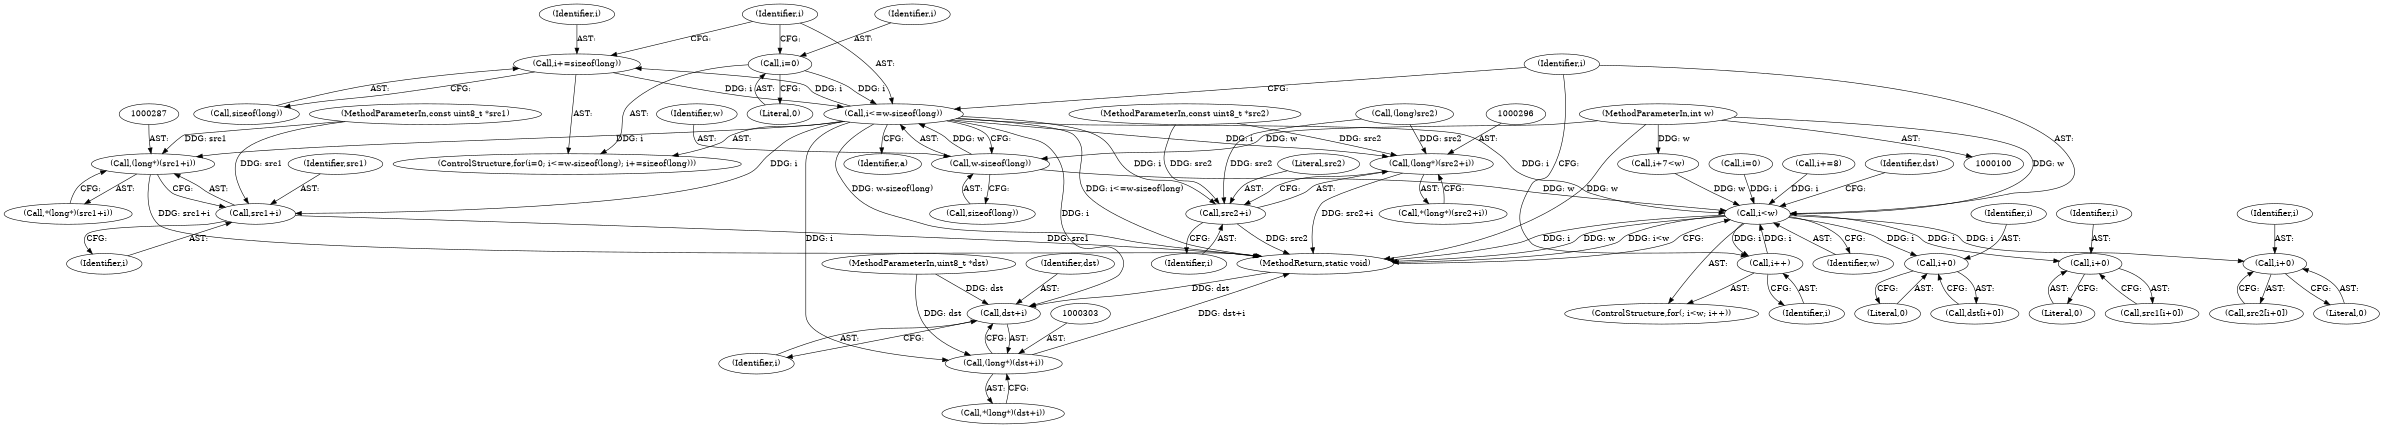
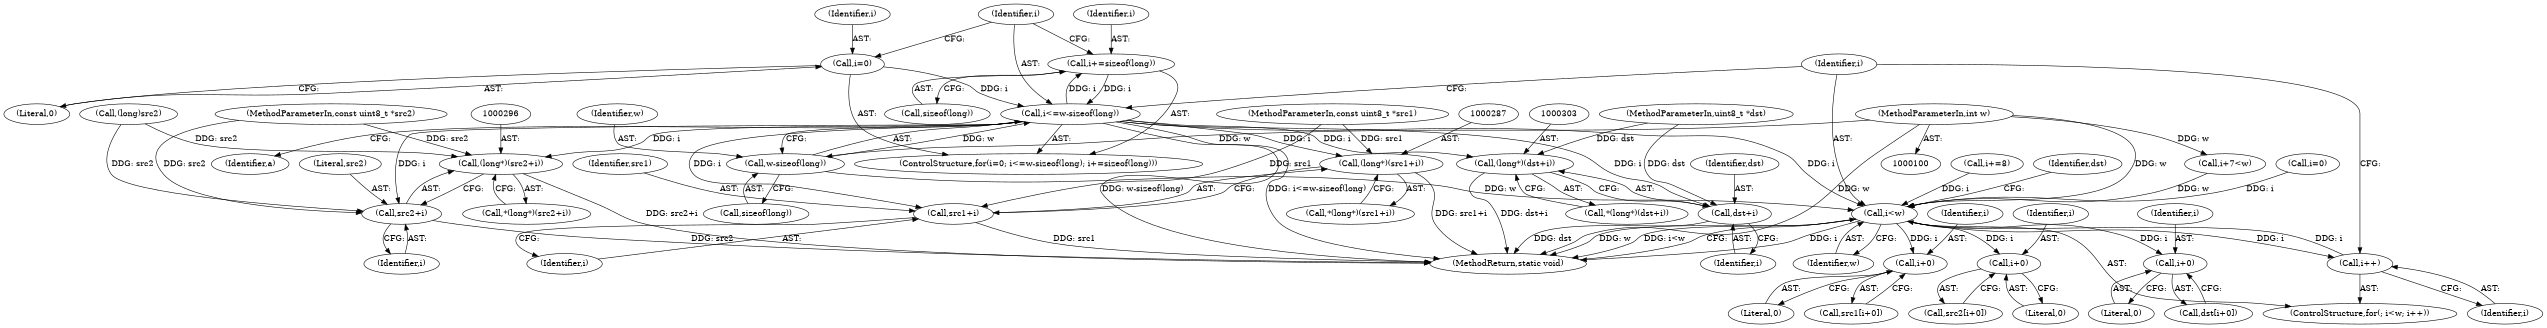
  digraph {
    n1 [label="(Call,i+=sizeof(long))"]
    n2 [label="(Call,i<=w-sizeof(long))"]
    n3 [label="(ControlStructure,for(i=0; i<=w-sizeof(long); i+=sizeof(long)))"]
    n4 [label="(Call,sizeof(long))"]
    n5 [label="(Call,w-sizeof(long))"]
    n6 [label="(Call,(long*)(src1+i))"]
    n7 [label="(Call,src1+i)"]
    n8 [label="(Call,(long*)(src2+i))"]
    n9 [label="(Call,src2+i)"]
    n10 [label="(Call,(long*)(dst+i))"]
    n11 [label="(Call,dst+i)"]
    n12 [label="(Call,i<w)"]
    n13 [label="(MethodReturn,static void)"]
    n14 [label="(Identifier,a)"]
    n15 [label="(Call,sizeof(long))"]
    n16 [label="(Call,*(long*)(src1+i))"]
    n17 [label="(Identifier,i)"]
    n18 [label="(Call,*(long*)(src2+i))"]
    n19 [label="(Identifier,i)"]
    n20 [label="(Call,*(long*)(dst+i))"]
    n21 [label="(Identifier,i)"]
    n22 [label="(Call,i++)"]
    n23 [label="(Call,i+0)"]
    n24 [label="(Call,i+0)"]
    n25 [label="(Call,i+0)"]
    n26 [label="(Identifier,w)"]
    n27 [label="(ControlStructure,for(; i<w; i++))"]
    n28 [label="(Call,i=0)"]
    n29 [label="(Literal,0)"]
    n30 [label="(MethodParameterIn,int w)"]
    n31 [label="(Call,i+7<w)"]
    1000100
    n33 [label="(Identifier,i)"]
    n34 [label="(Literal,0)"]
    n35 [label="(Call,dst[i+0])"]
    n36 [label="(Literal,0)"]
    n37 [label="(Call,src1[i+0])"]
    n38 [label="(Call,src2[i+0])"]
    n39 [label="(Literal,0)"]
    n40 [label="(Identifier,src1)"]
    n41 [label="(Identifier,i)"]
    n42 [label="(MethodParameterIn,const uint8_t *src2)"]
    n43 [label="(MethodParameterIn,const uint8_t *src1)"]
    n44 [label="(Call,i=0)"]
    n45 [label="(Literal,src2)"]
    n46 [label="(Identifier,i)"]
    n47 [label="(Identifier,i)"]
    n48 [label="(MethodParameterIn,uint8_t *dst)"]
    n49 [label="(Identifier,i)"]
    n50 [label="(Identifier,i)"]
    n51 [label="(Call,i+=8)"]
    n52 [label="(Call,(long)src2)"]
    n53 [label="(Identifier,dst)"]
    n54 [label="(Identifier,i)"]
    n55 [label="(Identifier,dst)"]
    n56 [label="(Identifier,i)"]
    n57 [label="(Identifier,w)"]
    1000287
    1000296
    1000303
    n1 -> n2 [label="DDG: i"]
    n1 -> n3 [label="AST: "]
    n1 -> n4 [label="CFG: "]
    n2 -> n1 [label="DDG: i"]
    n2 -> n3 [label="AST: "]
    n2 -> n5 [label="CFG: "]
    n2 -> n6 [label="DDG: i"]
    n2 -> n7 [label="DDG: i"]
    n2 -> n8 [label="DDG: i"]
    n2 -> n9 [label="DDG: i"]
    n2 -> n10 [label="DDG: i"]
    n2 -> n11 [label="DDG: i"]
    n2 -> n12 [label="DDG: i"]
    n2 -> n13 [label="DDG: w-sizeof(long)"]
    n2 -> n13 [label="DDG: i<=w-sizeof(long)"]
    n2 -> n14 [label="CFG: "]
    n4 -> n1 [label="AST: "]
    n5 -> n2 [label="AST: "]
    n5 -> n2 [label="DDG: w"]
    n5 -> n12 [label="DDG: w"]
    n5 -> n15 [label="CFG: "]
    n6 -> n7 [label="CFG: "]
    n6 -> n13 [label="DDG: src1+i"]
    n6 -> n16 [label="AST: "]
    n7 -> n6 [label="AST: "]
    n7 -> n13 [label="DDG: src1"]
    n7 -> n17 [label="CFG: "]
    n8 -> n9 [label="CFG: "]
    n8 -> n13 [label="DDG: src2+i"]
    n8 -> n18 [label="AST: "]
    n9 -> n8 [label="AST: "]
    n9 -> n13 [label="DDG: src2"]
    n9 -> n19 [label="CFG: "]
    n10 -> n11 [label="CFG: "]
    n10 -> n13 [label="DDG: dst+i"]
    n10 -> n20 [label="AST: "]
    n11 -> n10 [label="AST: "]
-   n13 -> n11 [label="DDG: dst"]
+   n11 -> n13 [label="DDG: dst"]
    n11 -> n21 [label="CFG: "]
    n12 -> n13 [label="DDG: i"]
    n12 -> n13 [label="DDG: w"]
    n12 -> n13 [label="DDG: i<w"]
    n12 -> n22 [label="DDG: i"]
    n12 -> n23 [label="DDG: i"]
    n12 -> n24 [label="DDG: i"]
    n12 -> n25 [label="DDG: i"]
    n12 -> n26 [label="CFG: "]
    n12 -> n27 [label="AST: "]
    n13 -> n12 [label="CFG: "]
    n15 -> n5 [label="AST: "]
    n16 -> n6 [label="CFG: "]
    n17 -> n7 [label="AST: "]
    n18 -> n8 [label="CFG: "]
    n19 -> n9 [label="AST: "]
    n20 -> n10 [label="CFG: "]
    n21 -> n11 [label="AST: "]
    n22 -> n12 [label="DDG: i"]
    n22 -> n27 [label="AST: "]
    n22 -> n33 [label="CFG: "]
    n23 -> n34 [label="CFG: "]
    n23 -> n35 [label="AST: "]
    n24 -> n36 [label="CFG: "]
    n24 -> n37 [label="AST: "]
    n25 -> n38 [label="AST: "]
    n25 -> n39 [label="CFG: "]
    n26 -> n12 [label="AST: "]
    n28 -> n2 [label="DDG: i"]
    n28 -> n3 [label="AST: "]
    n28 -> n29 [label="CFG: "]
    n29 -> n28 [label="AST: "]
    n30 -> n5 [label="DDG: w"]
    n30 -> n12 [label="DDG: w"]
    n30 -> n13 [label="DDG: w"]
    n30 -> n31 [label="DDG: w"]
    n30 -> 1000100 [label="AST: "]
    n31 -> n12 [label="DDG: w"]
    n33 -> n22 [label="AST: "]
    n34 -> n23 [label="AST: "]
    n35 -> n23 [label="CFG: "]
    n36 -> n24 [label="AST: "]
    n37 -> n24 [label="CFG: "]
    n38 -> n25 [label="CFG: "]
    n39 -> n25 [label="AST: "]
    n40 -> n7 [label="AST: "]
    n41 -> n28 [label="AST: "]
    n42 -> n8 [label="DDG: src2"]
    n42 -> n9 [label="DDG: src2"]
    n43 -> n6 [label="DDG: src1"]
    n43 -> n7 [label="DDG: src1"]
    n44 -> n12 [label="DDG: i"]
    n45 -> n9 [label="AST: "]
    n46 -> n23 [label="AST: "]
    n47 -> n25 [label="AST: "]
    n48 -> n10 [label="DDG: dst"]
    n48 -> n11 [label="DDG: dst"]
    n49 -> n1 [label="CFG: "]
    n49 -> n2 [label="AST: "]
    n49 -> n28 [label="CFG: "]
    n50 -> n2 [label="CFG: "]
    n50 -> n12 [label="AST: "]
    n50 -> n22 [label="CFG: "]
    n51 -> n12 [label="DDG: i"]
    n52 -> n8 [label="DDG: src2"]
    n52 -> n9 [label="DDG: src2"]
    n53 -> n12 [label="CFG: "]
    n54 -> n1 [label="AST: "]
    n55 -> n11 [label="AST: "]
    n56 -> n24 [label="AST: "]
    n57 -> n5 [label="AST: "]
    1000287 -> n6 [label="AST: "]
    1000296 -> n8 [label="AST: "]
    1000303 -> n10 [label="AST: "]
  }
